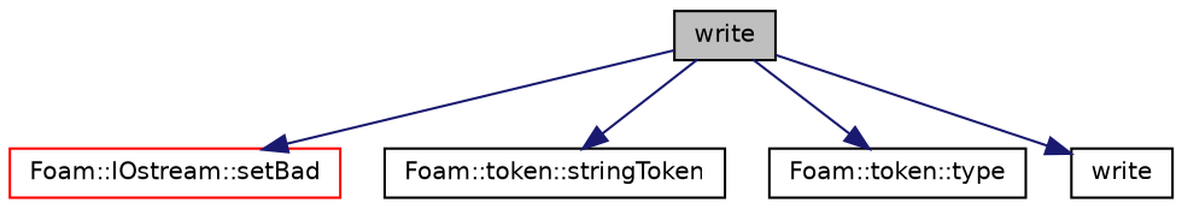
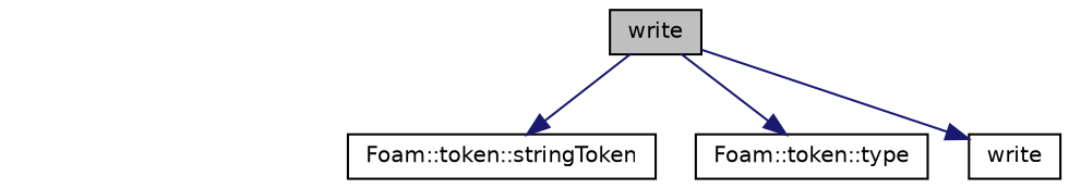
  digraph {
    rankdir=TB
    node [color=black fontname=Helvetica fontsize=10 shape=record]
    edge [color=midnightblue fontname=Helvetica fontsize=10 labelfontname=Helvetica labelfontsize=10 style=solid]
    n1 [fillcolor=grey75 fontcolor=black height=0.2 label=write style=filled width=0.4]
-   n2 [color=red height=0.2 label="Foam::IOstream::setBad" width=0.4]
    n3 [height=0.2 label="Foam::token::stringToken" width=0.4]
    n4 [height=0.2 label="Foam::token::type" width=0.4]
    n5 [height=0.2 label=write width=0.4]
-   n1 -> n2
    n1 -> n3
    n1 -> n4
    n1 -> n5
  }
